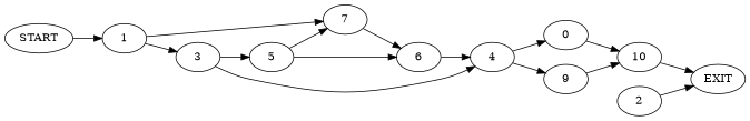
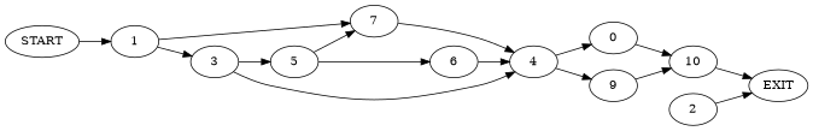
  digraph {
    rankdir=LR
    n1 [label=START]
    1
    3
    7
    n5 [label=EXIT]
    2
    4
    5
    n9 [label=0]
    9
    6
    10
    n1 -> 1
    1 -> 3
    1 -> 7
    3 -> 4
    3 -> 5
-   7 -> 6
+   7 -> 4
    2 -> n5
    4 -> n9
    4 -> 9
    5 -> 7
    5 -> 6
    n9 -> 10
    9 -> 10
    6 -> 4
    10 -> n5
  }
